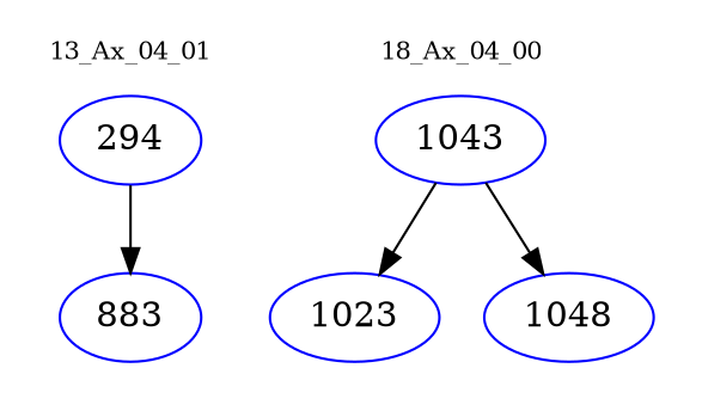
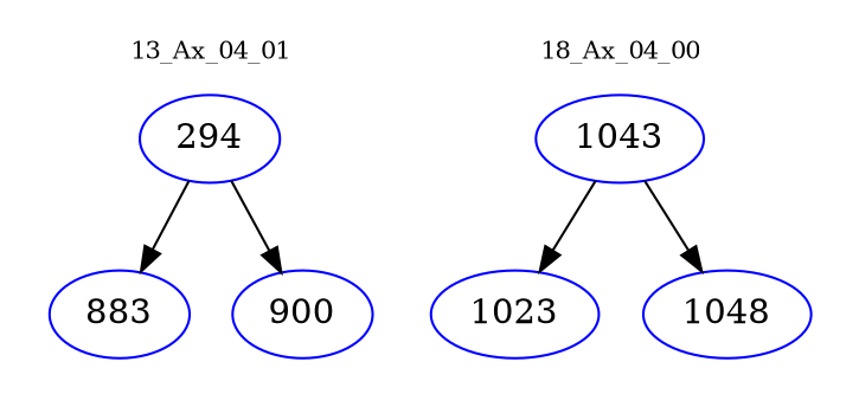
  digraph {
    node [color=blue]
    edge [color=black]
    n1 [label=294]
    n2 [label=883]
+   n3 [label=900]
    n4 [label=1043]
    n5 [label=1023]
    n6 [label=1048]
    subgraph cluster_1 {
      color=white
      fontsize=10
      label="13_Ax_04_01"
      n1
      n2
+     n3
    }
    subgraph cluster_2 {
      color=white
      fontsize=10
      label="18_Ax_04_00"
      n4
      n5
      n6
    }
    n1 -> n2
+   n1 -> n3
    n4 -> n5
    n4 -> n6
  }
